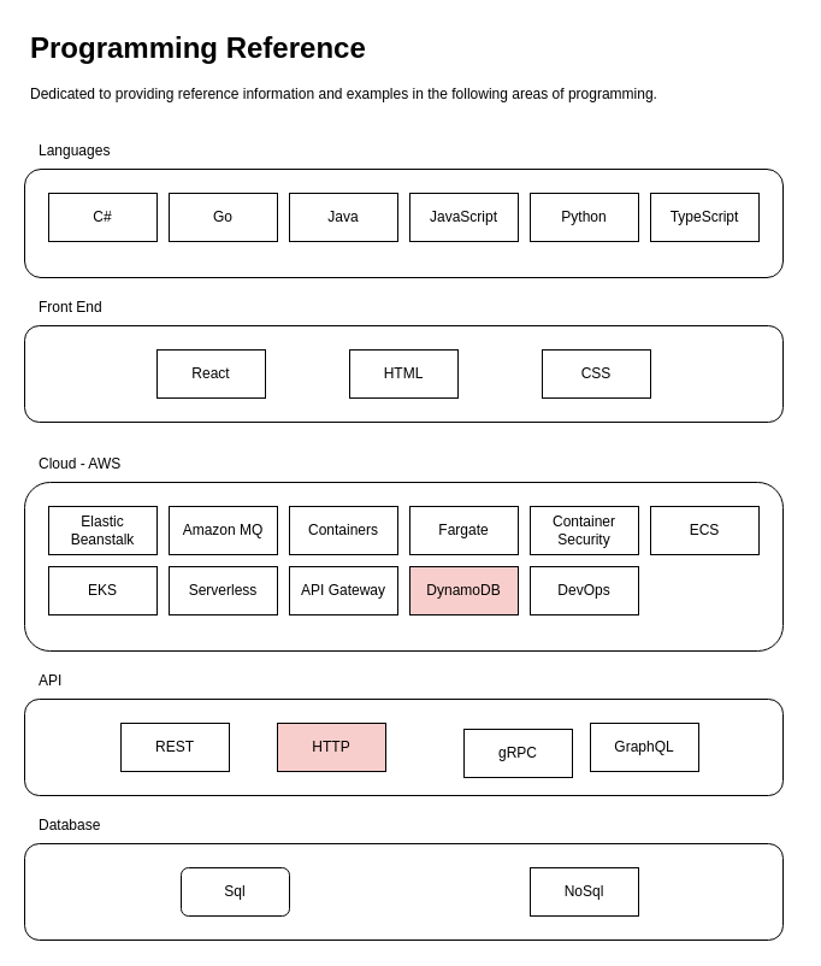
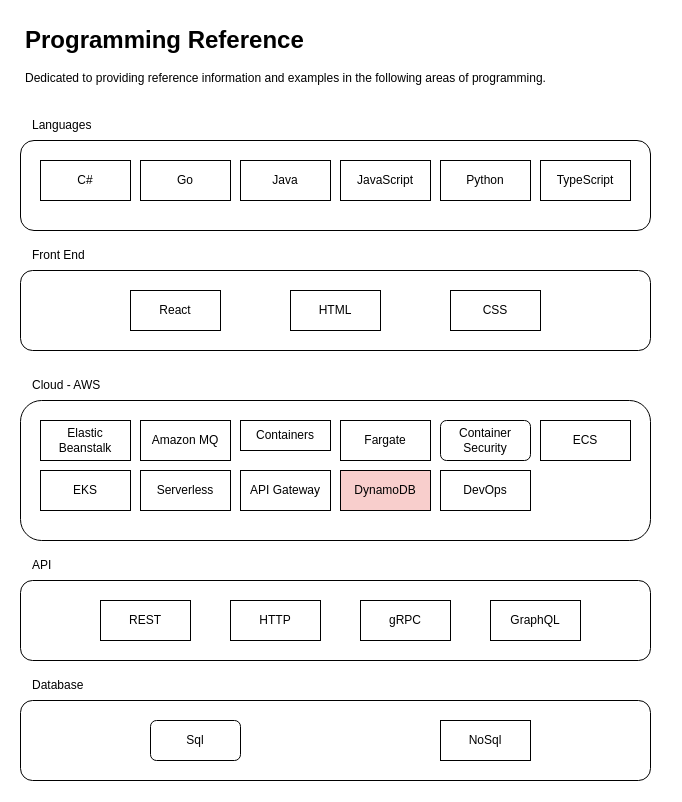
  <mxCell id="0" />
  <mxCell id="1" parent="0" />
  <mxCell id="2" value="" style="rounded=1;whiteSpace=wrap;html=1;" parent="1" vertex="1"><mxGeometry x="20" y="140" width="630" height="90" as="geometry" /></mxCell>
  <mxCell id="3" value="&lt;h1&gt;Programming Reference&lt;/h1&gt;&lt;p&gt;Dedicated to providing reference information and examples in the following areas of programming.&amp;nbsp;&lt;/p&gt;" style="text;html=1;spacing=5;spacingTop=-20;whiteSpace=wrap;overflow=hidden;rounded=0;" parent="1" vertex="1"><mxGeometry x="20" y="20" width="640" height="80" as="geometry" /></mxCell>
  <mxCell id="4" value="Languages" style="text;html=1;strokeColor=none;fillColor=none;align=left;verticalAlign=middle;whiteSpace=wrap;rounded=0;" parent="1" vertex="1"><mxGeometry x="30" y="110" width="60" height="30" as="geometry" /></mxCell>
  <mxCell id="5" value="" style="rounded=1;whiteSpace=wrap;html=1;" parent="1" vertex="1"><mxGeometry x="20" y="580" width="630" height="80" as="geometry" /></mxCell>
  <mxCell id="6" value="REST" style="rounded=0;whiteSpace=wrap;html=1;" parent="1" vertex="1"><mxGeometry x="100" y="600" width="90" height="40" as="geometry" /></mxCell>
- <mxCell id="7" value="HTTP" style="rounded=0;whiteSpace=wrap;html=1;fillColor=#f8cecc;" parent="1" vertex="1"><mxGeometry x="230" y="600" width="90" height="40" as="geometry" /></mxCell>
- <mxCell id="8" value="gRPC" style="rounded=0;whiteSpace=wrap;html=1;" parent="1" vertex="1"><mxGeometry x="385" y="605" width="90" height="40" as="geometry" /></mxCell>
+ <mxCell id="7" value="HTTP" style="rounded=0;whiteSpace=wrap;html=1;" parent="1" vertex="1"><mxGeometry x="230" y="600" width="90" height="40" as="geometry" /></mxCell>
+ <mxCell id="8" value="gRPC" style="rounded=0;whiteSpace=wrap;html=1;" parent="1" vertex="1"><mxGeometry x="360" y="600" width="90" height="40" as="geometry" /></mxCell>
  <mxCell id="9" value="GraphQL" style="rounded=0;whiteSpace=wrap;html=1;" parent="1" vertex="1"><mxGeometry x="490" y="600" width="90" height="40" as="geometry" /></mxCell>
  <mxCell id="10" value="C#" style="rounded=0;whiteSpace=wrap;html=1;fontStyle=0" parent="1" vertex="1"><mxGeometry x="40" y="160" width="90" height="40" as="geometry" /></mxCell>
  <mxCell id="11" value="Java" style="rounded=0;whiteSpace=wrap;html=1;fontStyle=0" parent="1" vertex="1"><mxGeometry x="240" y="160" width="90" height="40" as="geometry" /></mxCell>
  <mxCell id="12" value="JavaScript" style="rounded=0;whiteSpace=wrap;html=1;fontStyle=0" parent="1" vertex="1"><mxGeometry x="340" y="160" width="90" height="40" as="geometry" /></mxCell>
  <mxCell id="13" value="Go" style="rounded=0;whiteSpace=wrap;html=1;fontStyle=0" parent="1" vertex="1"><mxGeometry x="140" y="160" width="90" height="40" as="geometry" /></mxCell>
  <mxCell id="14" value="TypeScript" style="rounded=0;whiteSpace=wrap;html=1;fontStyle=0" parent="1" vertex="1"><mxGeometry x="540" y="160" width="90" height="40" as="geometry" /></mxCell>
  <mxCell id="15" value="Python" style="rounded=0;whiteSpace=wrap;html=1;fontStyle=0" parent="1" vertex="1"><mxGeometry x="440" y="160" width="90" height="40" as="geometry" /></mxCell>
  <mxCell id="16" value="API" style="text;html=1;strokeColor=none;fillColor=none;align=left;verticalAlign=middle;whiteSpace=wrap;rounded=0;" parent="1" vertex="1"><mxGeometry x="30" y="550" width="60" height="30" as="geometry" /></mxCell>
  <mxCell id="17" value="" style="rounded=1;whiteSpace=wrap;html=1;" parent="1" vertex="1"><mxGeometry x="20" y="400" width="630" height="140" as="geometry" /></mxCell>
  <mxCell id="18" value="Cloud - AWS" style="text;html=1;strokeColor=none;fillColor=none;align=left;verticalAlign=middle;whiteSpace=wrap;rounded=0;" parent="1" vertex="1"><mxGeometry x="30" y="370" width="80" height="30" as="geometry" /></mxCell>
  <mxCell id="19" value="" style="rounded=1;whiteSpace=wrap;html=1;" parent="1" vertex="1"><mxGeometry x="20" y="270" width="630" height="80" as="geometry" /></mxCell>
  <mxCell id="20" value="Elastic Beanstalk" style="rounded=0;whiteSpace=wrap;html=1;" parent="1" vertex="1"><mxGeometry x="40" y="420" width="90" height="40" as="geometry" /></mxCell>
  <mxCell id="21" value="Amazon MQ" style="rounded=0;whiteSpace=wrap;html=1;" parent="1" vertex="1"><mxGeometry x="140" y="420" width="90" height="40" as="geometry" /></mxCell>
  <mxCell id="22" value="Fargate" style="rounded=0;whiteSpace=wrap;html=1;" parent="1" vertex="1"><mxGeometry x="340" y="420" width="90" height="40" as="geometry" /></mxCell>
- <mxCell id="23" value="Containers" style="rounded=0;whiteSpace=wrap;html=1;" parent="1" vertex="1"><mxGeometry x="240" y="420" width="90" height="40" as="geometry" /></mxCell>
- <mxCell id="24" value="Container Security" style="rounded=0;whiteSpace=wrap;html=1;" parent="1" vertex="1"><mxGeometry x="440" y="420" width="90" height="40" as="geometry" /></mxCell>
+ <mxCell id="23" value="Containers" style="rounded=0;whiteSpace=wrap;html=1;" parent="1" vertex="1"><mxGeometry x="240" y="420" width="90" height="30" as="geometry" /></mxCell>
+ <mxCell id="24" value="Container Security" style="whiteSpace=wrap;html=1;rounded=1;" parent="1" vertex="1"><mxGeometry x="440" y="420" width="90" height="40" as="geometry" /></mxCell>
  <mxCell id="25" value="Front End" style="text;html=1;strokeColor=none;fillColor=none;align=left;verticalAlign=middle;whiteSpace=wrap;rounded=0;" parent="1" vertex="1"><mxGeometry x="30" y="240" width="60" height="30" as="geometry" /></mxCell>
  <mxCell id="26" value="" style="rounded=1;whiteSpace=wrap;html=1;" parent="1" vertex="1"><mxGeometry x="20" y="700" width="630" height="80" as="geometry" /></mxCell>
  <mxCell id="27" value="Sql" style="whiteSpace=wrap;html=1;rounded=1;" parent="1" vertex="1"><mxGeometry x="150" y="720" width="90" height="40" as="geometry" /></mxCell>
  <mxCell id="28" value="NoSql" style="rounded=0;whiteSpace=wrap;html=1;" parent="1" vertex="1"><mxGeometry x="440" y="720" width="90" height="40" as="geometry" /></mxCell>
  <mxCell id="29" value="Database" style="text;html=1;strokeColor=none;fillColor=none;align=left;verticalAlign=middle;whiteSpace=wrap;rounded=0;" parent="1" vertex="1"><mxGeometry x="30" y="670" width="60" height="30" as="geometry" /></mxCell>
  <mxCell id="30" value="EKS" style="rounded=0;whiteSpace=wrap;html=1;" parent="1" vertex="1"><mxGeometry x="40" y="470" width="90" height="40" as="geometry" /></mxCell>
  <mxCell id="31" value="Serverless" style="rounded=0;whiteSpace=wrap;html=1;" parent="1" vertex="1"><mxGeometry x="140" y="470" width="90" height="40" as="geometry" /></mxCell>
  <mxCell id="32" value="API Gateway" style="rounded=0;whiteSpace=wrap;html=1;" parent="1" vertex="1"><mxGeometry x="240" y="470" width="90" height="40" as="geometry" /></mxCell>
  <mxCell id="33" value="DevOps" style="rounded=0;whiteSpace=wrap;html=1;" parent="1" vertex="1"><mxGeometry x="440" y="470" width="90" height="40" as="geometry" /></mxCell>
  <mxCell id="34" value="DynamoDB" style="rounded=0;whiteSpace=wrap;html=1;fillColor=#f8cecc;" parent="1" vertex="1"><mxGeometry x="340" y="470" width="90" height="40" as="geometry" /></mxCell>
  <mxCell id="35" value="React" style="rounded=0;whiteSpace=wrap;html=1;fontStyle=0" parent="1" vertex="1"><mxGeometry x="130" y="290" width="90" height="40" as="geometry" /></mxCell>
  <mxCell id="36" value="ECS" style="rounded=0;whiteSpace=wrap;html=1;" parent="1" vertex="1"><mxGeometry x="540" y="420" width="90" height="40" as="geometry" /></mxCell>
  <mxCell id="37" value="HTML" style="rounded=0;whiteSpace=wrap;html=1;fontStyle=0" parent="1" vertex="1"><mxGeometry x="290" y="290" width="90" height="40" as="geometry" /></mxCell>
  <mxCell id="38" value="CSS" style="rounded=0;whiteSpace=wrap;html=1;fontStyle=0" parent="1" vertex="1"><mxGeometry x="450" y="290" width="90" height="40" as="geometry" /></mxCell>
